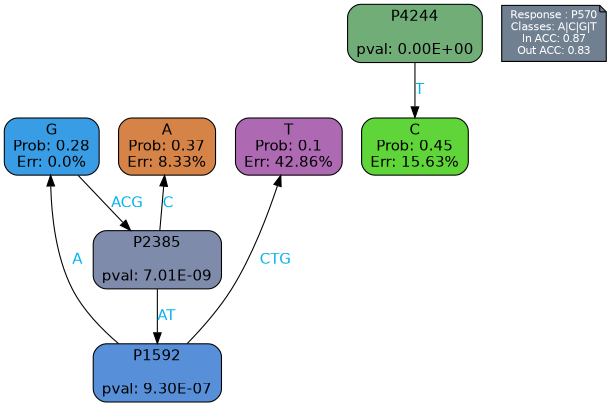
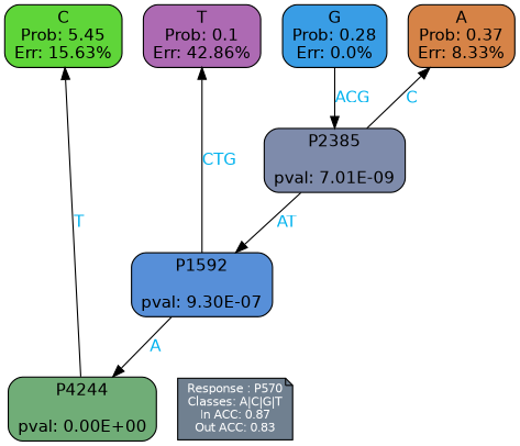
  digraph {
    ranksep=equally
    splines=polylines
    node [color=black fontname=helvetica shape=box style="filled, rounded"]
    edge [fontcolor=deepskyblue2 fontname=helvetica]
    n1 [fillcolor="#399de5" label="G\nProb: 0.28\nErr: 0.0%"]
    n2 [fillcolor="#ad6ab3" label="T\nProb: 0.1\nErr: 42.86%"]
    n3 [fillcolor="#d68347" label="A\nProb: 0.37\nErr: 8.33%"]
-   n4 [fillcolor="#5fd539" label="C\nProb: 0.45\nErr: 15.63%"]
+   n4 [fillcolor="#5fd539" label="C\nProb: 5.45\nErr: 15.63%"]
    n5 [align=left fillcolor=slategray fontcolor=white fontsize=10 label="Response : P570\nClasses: A|C|G|T\nIn ACC: 0.87\nOut ACC: 0.83\n" shape=note style=filled]
    n6 [fillcolor="#70ad77" label="P4244\n\npval: 0.00E+00"]
    n7 [fillcolor="#7e8bab" label="P2385\n\npval: 7.01E-09"]
    n8 [fillcolor="#578fd8" label="P1592\n\npval: 9.30E-07"]
    subgraph sub_1 {
      rank=same
      n1
      n2
      n3
      n4
    }
    subgraph sub_2 {
      rank=same
      n5
      n6
    }
    n1 -> n7 [label=ACG]
    n6 -> n4 [label=T]
    n7 -> n3 [label=C]
    n7 -> n8 [label=AT]
-   n8 -> n1 [label=A]
+   n8 -> n6 [label=A]
    n8 -> n2 [label=CTG]
  }
